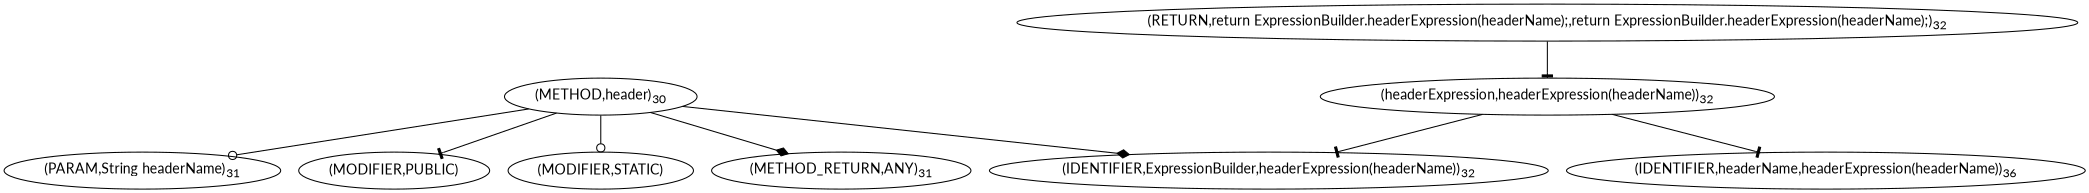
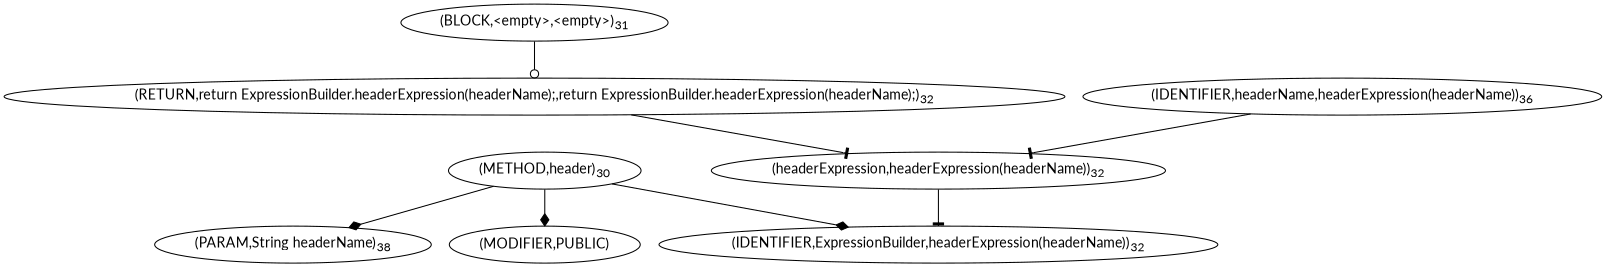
  digraph {
    fontname=Lato
    node [fontname=Lato]
    edge [arrowhead=tee fontname=Lato]
    n1 [label=<(METHOD,header)<SUB>30</SUB>>]
-   n2 [label=<(PARAM,String headerName)<SUB>31</SUB>>]
+   n2 [label=<(PARAM,String headerName)<SUB>38</SUB>>]
    n3 [label=<(MODIFIER,PUBLIC)>]
-   n4 [label=<(MODIFIER,STATIC)>]
-   n5 [label=<(METHOD_RETURN,ANY)<SUB>31</SUB>>]
    n6 [label=<(IDENTIFIER,ExpressionBuilder,headerExpression(headerName))<SUB>32</SUB>>]
+   n7 [label=<(BLOCK,&lt;empty&gt;,&lt;empty&gt;)<SUB>31</SUB>>]
    n8 [label=<(RETURN,return ExpressionBuilder.headerExpression(headerName);,return ExpressionBuilder.headerExpression(headerName);)<SUB>32</SUB>>]
    n9 [label=<(headerExpression,headerExpression(headerName))<SUB>32</SUB>>]
    n10 [label=<(IDENTIFIER,headerName,headerExpression(headerName))<SUB>36</SUB>>]
-   n1 -> n2 [arrowhead=odot]
-   n1 -> n3
-   n1 -> n4 [arrowhead=odot]
-   n1 -> n5 [arrowhead=diamond]
+   n1 -> n2 [arrowhead=diamond]
+   n1 -> n3 [arrowhead=diamond]
    n1 -> n6 [arrowhead=diamond]
+   n7 -> n8 [arrowhead=odot]
    n8 -> n9
    n9 -> n6
-   n9 -> n10
+   n10 -> n9
  }
